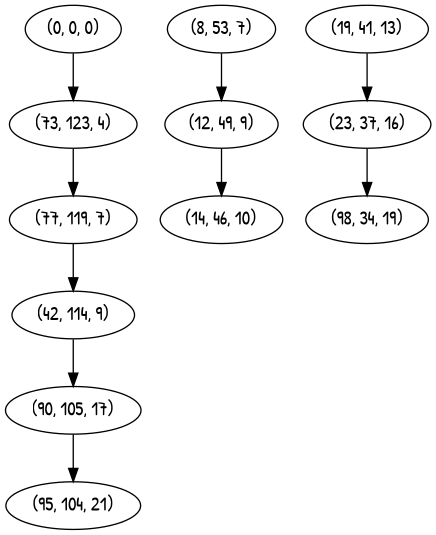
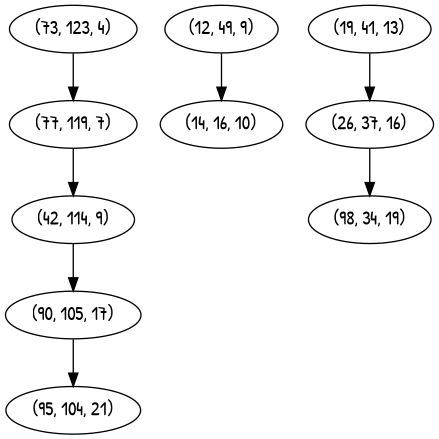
  digraph {
    fontname="Patrick Hand"
    node [fontname="Patrick Hand"]
    edge [fontname="Patrick Hand"]
-   "(0, 0, 0)"
    "(73, 123, 4)"
-   "(8, 53, 7)"
    "(12, 49, 9)"
    "(77, 119, 7)"
-   "(14, 46, 10)"
+   "(14, 46, 10)" [label="(14, 16, 10)"]
    "(19, 41, 13)"
-   "(23, 37, 16)"
+   "(23, 37, 16)" [label="(26, 37, 16)"]
    n9 [label="(98, 34, 19)"]
    n10 [label="(42, 114, 9)"]
    "(90, 105, 17)"
    n12 [label="(95, 104, 21)"]
-   "(0, 0, 0)" -> "(73, 123, 4)"
    "(73, 123, 4)" -> "(77, 119, 7)"
-   "(8, 53, 7)" -> "(12, 49, 9)"
    "(12, 49, 9)" -> "(14, 46, 10)"
    "(77, 119, 7)" -> n10
    "(19, 41, 13)" -> "(23, 37, 16)"
    "(23, 37, 16)" -> n9
    n10 -> "(90, 105, 17)"
    "(90, 105, 17)" -> n12
  }
